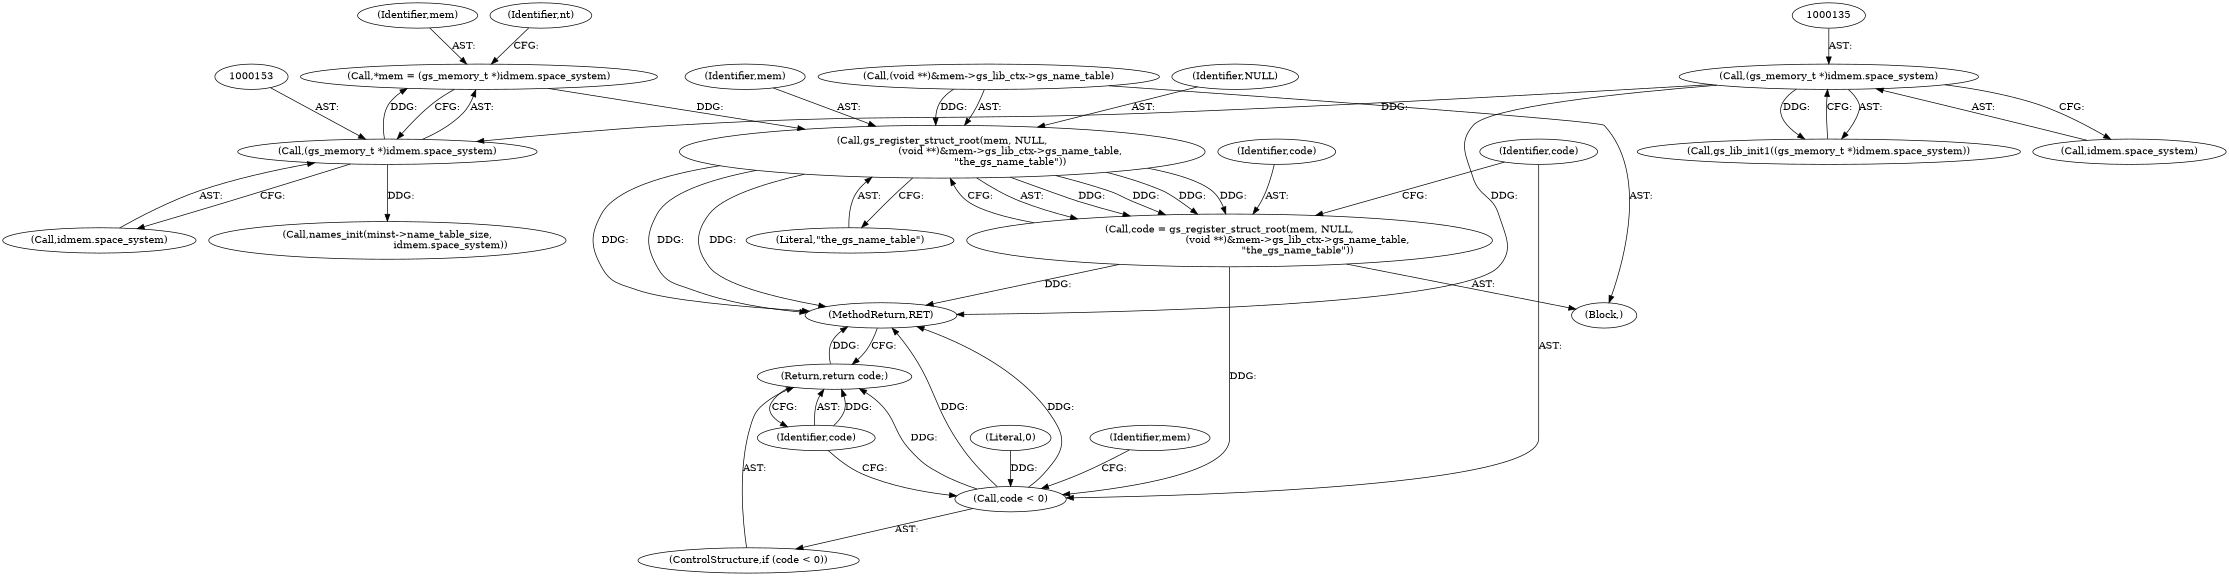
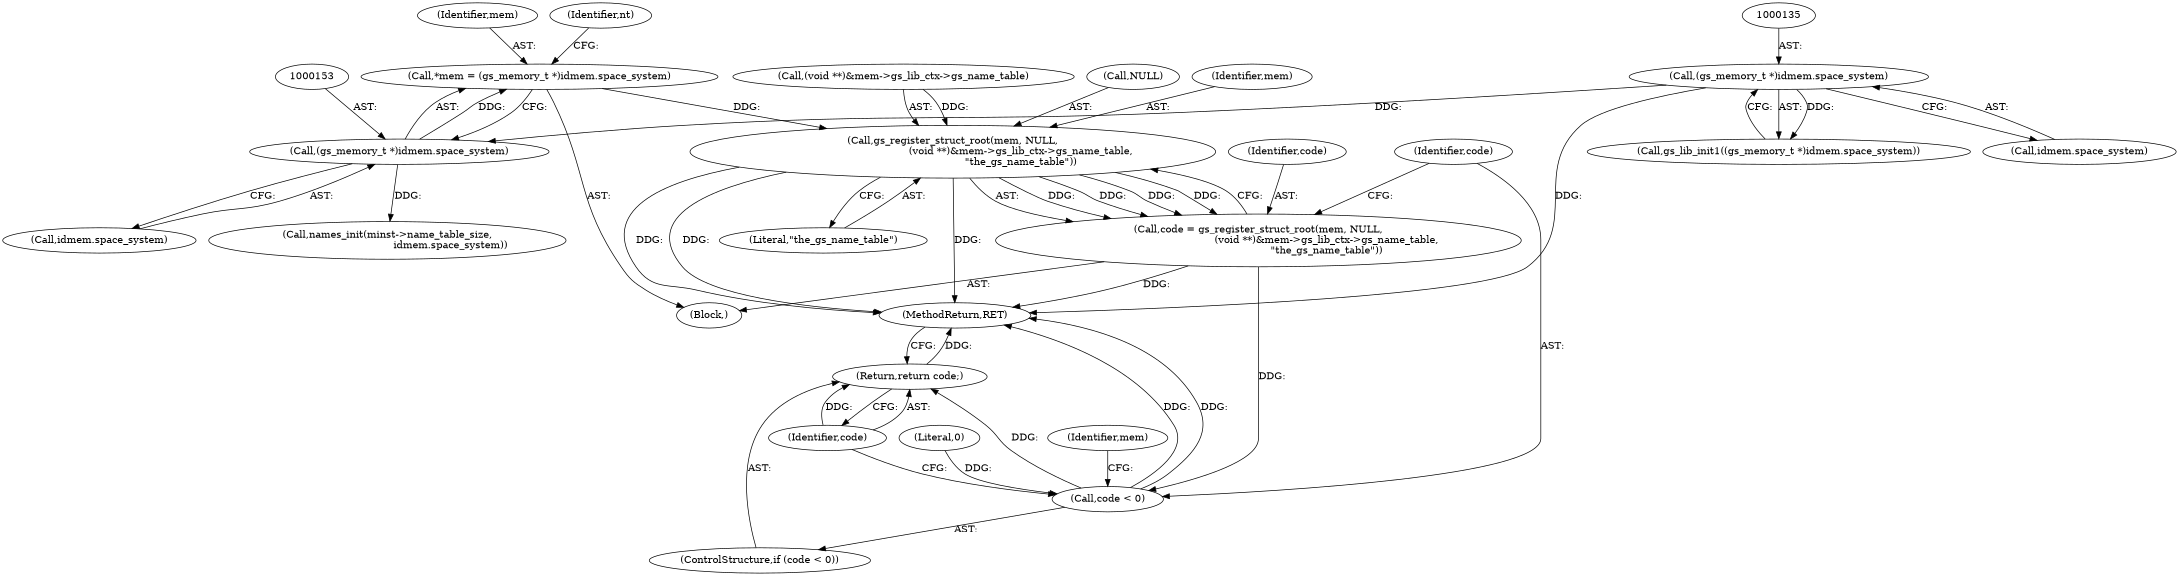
  digraph {
    n1 [label="(Call,*mem = (gs_memory_t *)idmem.space_system)"]
    n2 [label="(Call,(gs_memory_t *)idmem.space_system)"]
    n3 [label="(Call,gs_register_struct_root(mem, NULL,\n                                           (void **)&mem->gs_lib_ctx->gs_name_table,\n                                           \"the_gs_name_table\"))"]
    n4 [label="(Block,)"]
    n5 [label="(Call,names_init(minst->name_table_size,\n                                        idmem.space_system))"]
    n6 [label="(Call,idmem.space_system)"]
    n7 [label="(MethodReturn,RET)"]
    n8 [label="(Call,code = gs_register_struct_root(mem, NULL,\n                                           (void **)&mem->gs_lib_ctx->gs_name_table,\n                                           \"the_gs_name_table\"))"]
    n9 [label="(Literal,\"the_gs_name_table\")"]
    n10 [label="(Return,return code;)"]
    n11 [label="(Call,(gs_memory_t *)idmem.space_system)"]
    n12 [label="(Call,idmem.space_system)"]
    n13 [label="(Call,gs_lib_init1((gs_memory_t *)idmem.space_system))"]
    n14 [label="(Call,code < 0)"]
    n15 [label="(ControlStructure,if (code < 0))"]
    n16 [label="(Identifier,code)"]
    n17 [label="(Literal,0)"]
    n18 [label="(Identifier,code)"]
-   n19 [label="(Identifier,NULL)"]
+   n19 [label="(Call,NULL)"]
    n20 [label="(Identifier,mem)"]
    n21 [label="(Identifier,nt)"]
    n22 [label="(Identifier,mem)"]
    n23 [label="(Identifier,code)"]
    n24 [label="(Call,(void **)&mem->gs_lib_ctx->gs_name_table)"]
    n25 [label="(Identifier,mem)"]
    1000153
    1000135
    n1 -> n2 [label="CFG: "]
    n1 -> n3 [label="DDG: "]
-   n24 -> n4 [label="AST: "]
+   n1 -> n4 [label="AST: "]
    n2 -> n1 [label="AST: "]
    n2 -> n1 [label="DDG: "]
    n2 -> n5 [label="DDG: "]
    n2 -> n6 [label="CFG: "]
    n3 -> n7 [label="DDG: "]
    n3 -> n7 [label="DDG: "]
    n3 -> n7 [label="DDG: "]
    n3 -> n8 [label="AST: "]
    n3 -> n8 [label="DDG: "]
    n3 -> n8 [label="DDG: "]
    n3 -> n8 [label="DDG: "]
    n3 -> n8 [label="DDG: "]
    n3 -> n9 [label="CFG: "]
    n6 -> n2 [label="AST: "]
    n7 -> n10 [label="CFG: "]
    n8 -> n3 [label="CFG: "]
    n8 -> n4 [label="AST: "]
    n8 -> n7 [label="DDG: "]
    n8 -> n14 [label="DDG: "]
    n9 -> n3 [label="AST: "]
    n10 -> n7 [label="DDG: "]
    n10 -> n16 [label="CFG: "]
    n11 -> n2 [label="DDG: "]
    n11 -> n7 [label="DDG: "]
    n11 -> n12 [label="CFG: "]
    n11 -> n13 [label="AST: "]
    n11 -> n13 [label="DDG: "]
    n12 -> n11 [label="AST: "]
    n13 -> n11 [label="CFG: "]
    n14 -> n7 [label="DDG: "]
    n14 -> n7 [label="DDG: "]
    n14 -> n10 [label="DDG: "]
    n14 -> n15 [label="AST: "]
    n15 -> n10 [label="AST: "]
    n16 -> n10 [label="AST: "]
    n16 -> n10 [label="DDG: "]
    n16 -> n14 [label="CFG: "]
    n17 -> n14 [label="DDG: "]
    n18 -> n8 [label="CFG: "]
    n18 -> n14 [label="AST: "]
    n19 -> n3 [label="AST: "]
    n20 -> n3 [label="AST: "]
    n21 -> n1 [label="CFG: "]
    n22 -> n14 [label="CFG: "]
    n23 -> n8 [label="AST: "]
    n24 -> n3 [label="AST: "]
    n24 -> n3 [label="DDG: "]
    n25 -> n1 [label="AST: "]
    1000153 -> n2 [label="AST: "]
    1000135 -> n11 [label="AST: "]
  }
